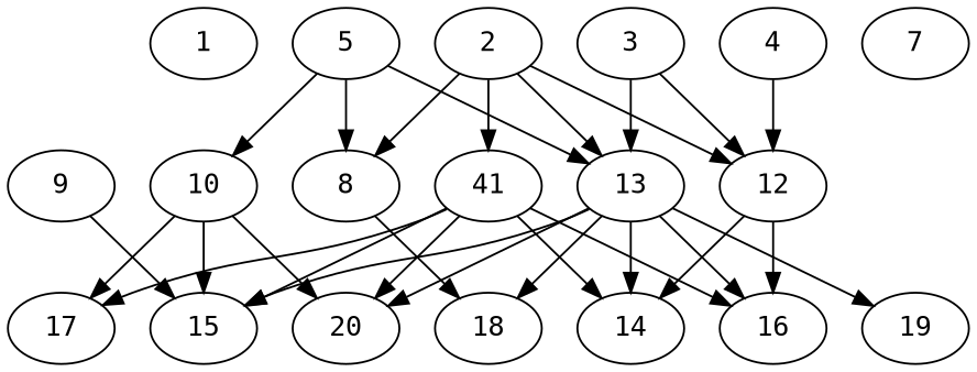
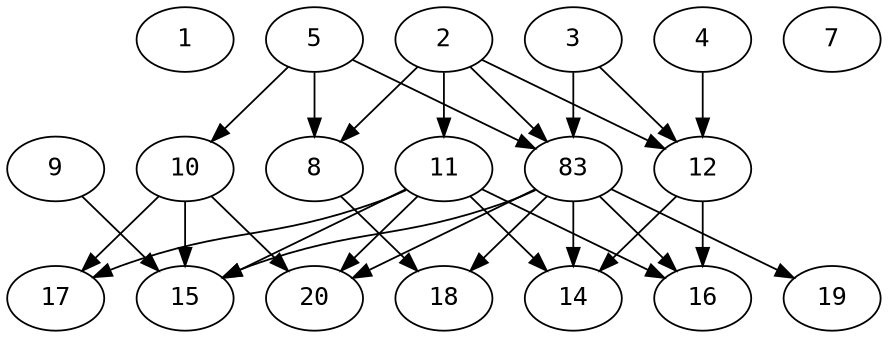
  digraph {
    fontname="DejaVu Sans Mono"
    node [alpha=0.05 fontname="DejaVu Sans Mono"]
    edge [fontname="DejaVu Sans Mono"]
    1 [alpha=0.14 expect_size=21722112]
    2 [alpha=0.12 expect_size=49994752]
    8 [alpha=0.02 expect_size=49402880]
-   11 [expect_size=29297664 label=41]
+   11 [expect_size=29297664]
    12 [expect_size=15768576]
-   13 [alpha=0.04 expect_size=44669952]
+   13 [alpha=0.04 expect_size=44669952 label=83]
    18 [alpha=0.17 expect_size=32024576]
    15 [alpha=0.10 expect_size=24884224]
    17 [alpha=0.02 expect_size=44205056]
    20 [alpha=0.07 expect_size=40523776]
    14 [alpha=0.20 expect_size=9850880]
    16 [alpha=0.16 expect_size=15035392]
    19 [alpha=0.04 expect_size=37426176]
    3 [expect_size=6274048]
    4 [alpha=0.06 expect_size=33301504]
    5 [alpha=0.16 expect_size=29776896]
    10 [alpha=0.14 expect_size=34718720]
    9 [alpha=0.01 expect_size=24848384]
    7 [alpha=0.15 expect_size=17743872]
    2 -> 8
    2 -> 11
    2 -> 12
    2 -> 13
    8 -> 18
    11 -> 15
    11 -> 17
    11 -> 20
    11 -> 14
    11 -> 16
    12 -> 14
    12 -> 16
    13 -> 18
    13 -> 15
    13 -> 20
    13 -> 14
    13 -> 16
    13 -> 19
    3 -> 12
    3 -> 13
    4 -> 12
    5 -> 8
    5 -> 13
    5 -> 10
    10 -> 15
    10 -> 17
    10 -> 20
    9 -> 15
  }
